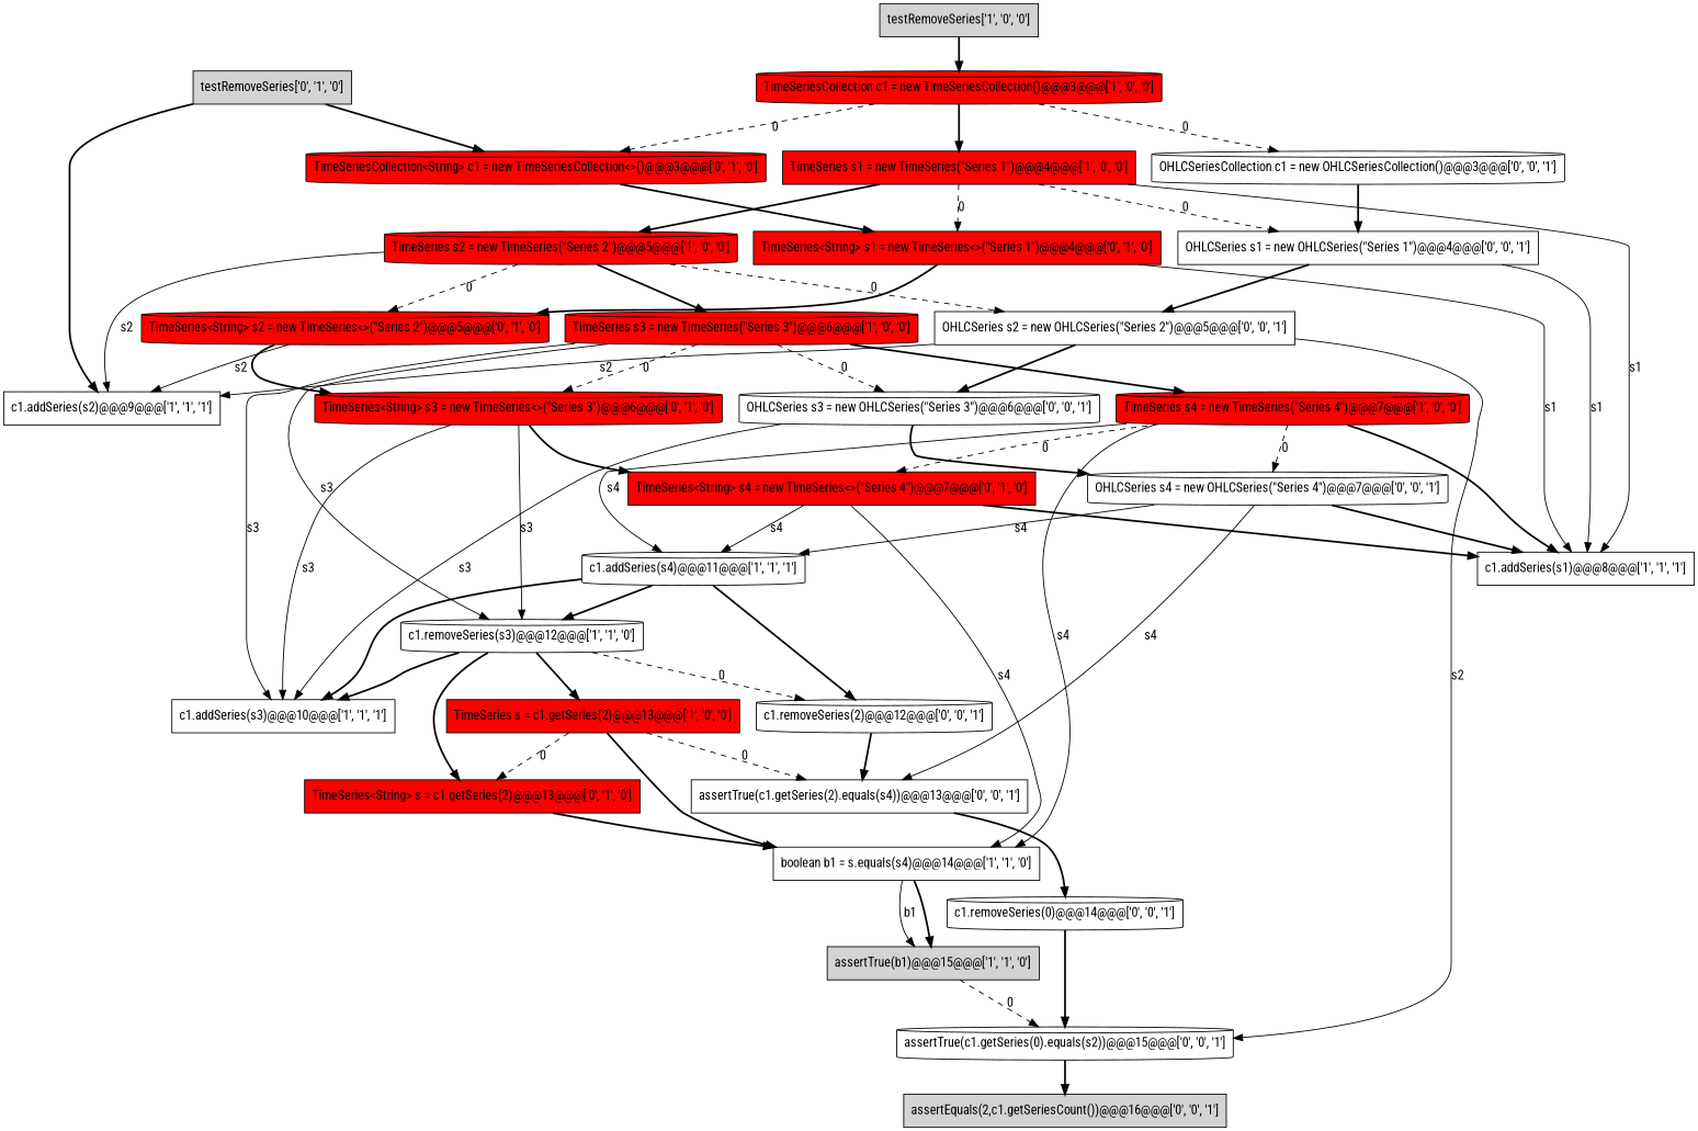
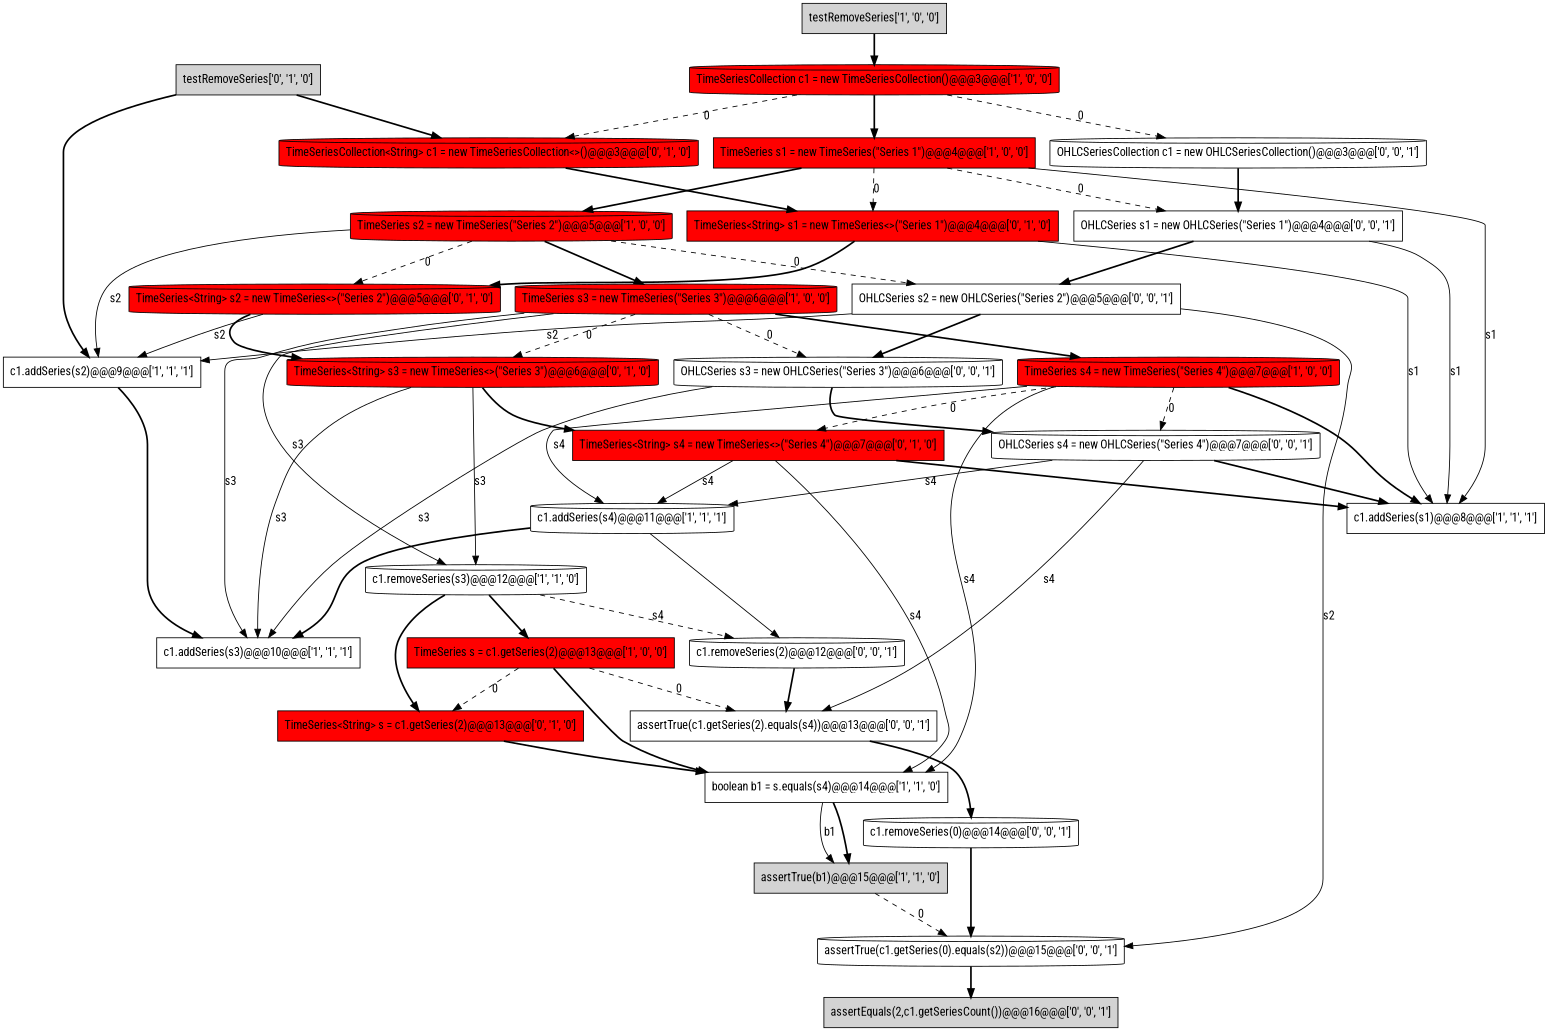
  digraph {
    fontname="Roboto Condensed"
    node [fillcolor=white fontname="Roboto Condensed" shape=box style=filled]
    edge [fontname="Roboto Condensed" style=bold]
    n1 [fillcolor=red label="TimeSeries<String> s1 = new TimeSeries<>(\"Series 1\")@@@4@@@['0', '1', '0']"]
    n2 [fillcolor=red label="TimeSeries<String> s2 = new TimeSeries<>(\"Series 2\")@@@5@@@['0', '1', '0']" shape=cylinder]
    n3 [label="c1.addSeries(s1)@@@8@@@['1', '1', '1']"]
    n4 [label="c1.addSeries(s2)@@@9@@@['1', '1', '1']"]
    n5 [fillcolor=red label="TimeSeries<String> s3 = new TimeSeries<>(\"Series 3\")@@@6@@@['0', '1', '0']" shape=cylinder]
    n6 [label="OHLCSeries s4 = new OHLCSeries(\"Series 4\")@@@7@@@['0', '0', '1']" shape=cylinder]
    n7 [label="assertTrue(c1.getSeries(2).equals(s4))@@@13@@@['0', '0', '1']"]
    n8 [label="c1.addSeries(s4)@@@11@@@['1', '1', '1']" shape=cylinder]
    n9 [label="c1.removeSeries(0)@@@14@@@['0', '0', '1']" shape=cylinder]
    n10 [label="c1.addSeries(s3)@@@10@@@['1', '1', '1']"]
    n11 [label="c1.removeSeries(s3)@@@12@@@['1', '1', '0']" shape=cylinder]
    n12 [label="c1.removeSeries(2)@@@12@@@['0', '0', '1']" shape=cylinder]
    n13 [label="OHLCSeriesCollection c1 = new OHLCSeriesCollection()@@@3@@@['0', '0', '1']" shape=cylinder]
    n14 [label="OHLCSeries s1 = new OHLCSeries(\"Series 1\")@@@4@@@['0', '0', '1']"]
    n15 [fillcolor=lightgray label="testRemoveSeries['0', '1', '0']"]
    n16 [fillcolor=red label="TimeSeriesCollection<String> c1 = new TimeSeriesCollection<>()@@@3@@@['0', '1', '0']" shape=cylinder]
    n17 [label="OHLCSeries s2 = new OHLCSeries(\"Series 2\")@@@5@@@['0', '0', '1']"]
    n18 [label="assertTrue(c1.getSeries(0).equals(s2))@@@15@@@['0', '0', '1']" shape=cylinder]
    n19 [label="OHLCSeries s3 = new OHLCSeries(\"Series 3\")@@@6@@@['0', '0', '1']" shape=cylinder]
    n20 [fillcolor=lightgray label="assertEquals(2,c1.getSeriesCount())@@@16@@@['0', '0', '1']"]
    n21 [fillcolor=lightgray label="assertTrue(b1)@@@15@@@['1', '1', '0']"]
    n22 [fillcolor=lightgray label="testRemoveSeries['1', '0', '0']"]
    n23 [fillcolor=red label="TimeSeriesCollection c1 = new TimeSeriesCollection()@@@3@@@['1', '0', '0']" shape=cylinder]
    n24 [fillcolor=red label="TimeSeries s1 = new TimeSeries(\"Series 1\")@@@4@@@['1', '0', '0']"]
    n25 [fillcolor=red label="TimeSeries s3 = new TimeSeries(\"Series 3\")@@@6@@@['1', '0', '0']" shape=cylinder]
    n26 [fillcolor=red label="TimeSeries s4 = new TimeSeries(\"Series 4\")@@@7@@@['1', '0', '0']" shape=cylinder]
    n27 [fillcolor=red label="TimeSeries s = c1.getSeries(2)@@@13@@@['1', '0', '0']"]
    n28 [fillcolor=red label="TimeSeries<String> s = c1.getSeries(2)@@@13@@@['0', '1', '0']"]
    n29 [fillcolor=red label="TimeSeries<String> s4 = new TimeSeries<>(\"Series 4\")@@@7@@@['0', '1', '0']"]
    n30 [label="boolean b1 = s.equals(s4)@@@14@@@['1', '1', '0']"]
    n31 [fillcolor=red label="TimeSeries s2 = new TimeSeries(\"Series 2\")@@@5@@@['1', '0', '0']" shape=cylinder]
    n1 -> n2
    n1 -> n3 [label=s1 style=solid]
    n2 -> n4 [label=s2 style=solid]
    n2 -> n5
-   n11 -> n10
+   n4 -> n10
    n5 -> n10 [label=s3 style=solid]
    n5 -> n11 [label=s3 style=solid]
    n5 -> n29
    n6 -> n3
    n6 -> n7 [label=s4 style=solid]
    n6 -> n8 [label=s4 style=solid]
    n7 -> n9
    n8 -> n10
-   n8 -> n11
-   n8 -> n12
+   n8 -> n12 [style=solid]
    n9 -> n18
-   n11 -> n12 [label=0 style=dashed]
+   n11 -> n12 [label=s4 style=dashed]
    n11 -> n27
    n11 -> n28
    n12 -> n7
    n13 -> n14
    n14 -> n3 [label=s1 style=solid]
    n14 -> n17
    n15 -> n4
    n15 -> n16
    n16 -> n1
    n17 -> n4 [label=s2 style=solid]
    n17 -> n18 [label=s2 style=solid]
    n17 -> n19
    n18 -> n20
    n19 -> n6
    n19 -> n10 [label=s3 style=solid]
    n21 -> n18 [label=0 style=dashed]
    n22 -> n23
    n23 -> n13 [label=0 style=dashed]
    n23 -> n16 [label=0 style=dashed]
    n23 -> n24
    n24 -> n1 [label=0 style=dashed]
    n24 -> n3 [label=s1 style=solid]
    n24 -> n14 [label=0 style=dashed]
    n24 -> n31
    n25 -> n5 [label=0 style=dashed]
    n25 -> n10 [label=s3 style=solid]
    n25 -> n11 [label=s3 style=solid]
    n25 -> n19 [label=0 style=dashed]
    n25 -> n26
    n26 -> n3
    n26 -> n6 [label=0 style=dashed]
    n26 -> n8 [label=s4 style=solid]
    n26 -> n29 [label=0 style=dashed]
    n26 -> n30 [label=s4 style=solid]
    n27 -> n7 [label=0 style=dashed]
    n27 -> n28 [label=0 style=dashed]
    n27 -> n30
    n28 -> n30
    n29 -> n3
    n29 -> n8 [label=s4 style=solid]
    n29 -> n30 [label=s4 style=solid]
    n30 -> n21
    n30 -> n21 [label=b1 style=solid]
    n31 -> n2 [label=0 style=dashed]
    n31 -> n4 [label=s2 style=solid]
    n31 -> n17 [label=0 style=dashed]
    n31 -> n25
  }
